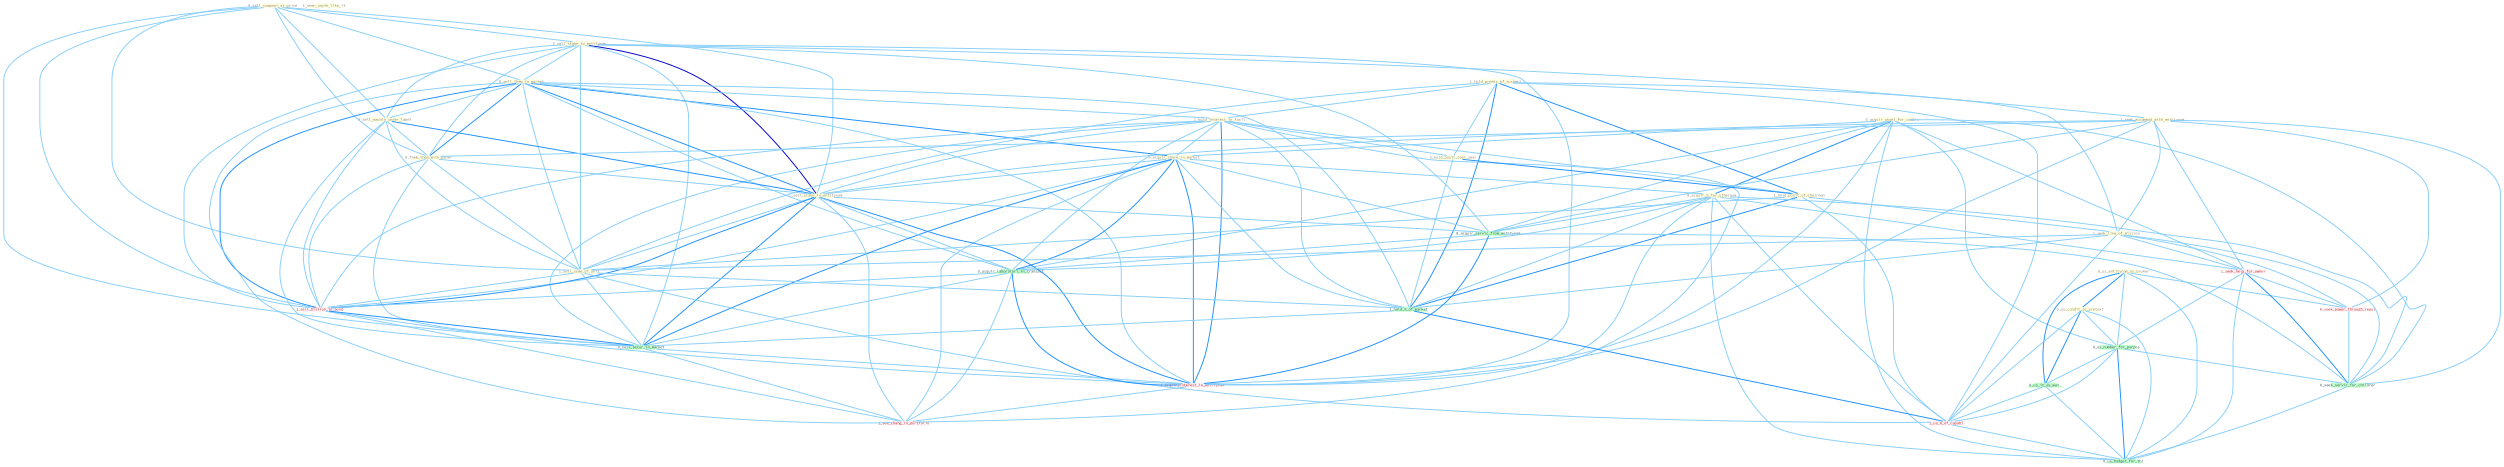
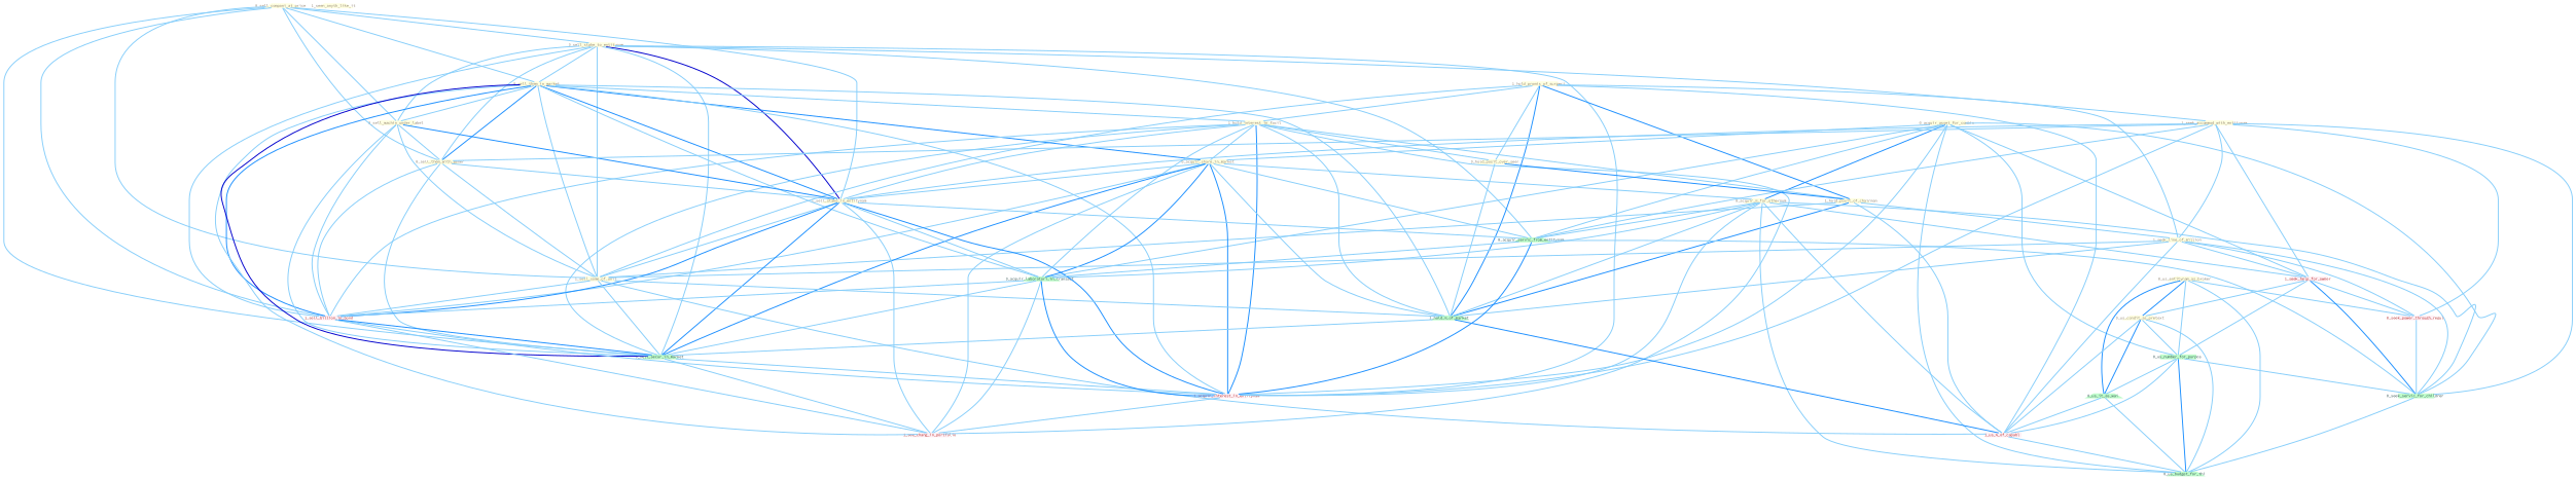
  graph {
    fontname="Source Code Pro"
    node [color="#ffffe0" fixedsize=true fontcolor="#8b7d6b" fontname="Source Code Pro" fontsize=4 shape=trapezium style=filled]
    edge [color="#87cefa" fontname="Source Code Pro" w=1]
    "0_sell_compani_at_price " [height=.06 width=.5]
    "0_sell_stake_to_entitynam " [height=.06 shape=box width=.5]
    "1_hold_promis_of_surgeri " [height=.06 shape=box width=.5]
    "0_sell_them_in_market " [height=.06 shape=box width=.5]
    "0_acquir_asset_for_combin " [height=.06 shape=box width=.5]
    "1_hold_interest_in_facil " [height=.06 width=.5]
    "0_sell_machin_under_label " [height=.06 shape=box width=.5]
    "0_us_entitynam_as_broker " [height=.06 width=.5]
    "1_seek_accommod_with_entitynam " [height=.06 shape=box width=.5]
    n10 [height=.06 label="0_hold_posit_over_seen" width=.5]
-   "0_sell_them_with_gener " [height=.06 width=.5 label="0_them_them_with_gener"]
+   "0_sell_them_with_gener " [height=.06 width=.5]
    "1_hold_posit_of_chairman " [height=.06 width=.5]
    "0_acquir_share_in_market " [height=.06 shape=box width=.5]
    "0_acquir_%_for_othernum " [height=.06 width=.5]
    "0_us_condit_as_pretext " [height=.06 width=.5]
    "1_sell_stake_in_entitynam " [height=.06 width=.5]
    "1_seek_line_of_million " [height=.06 width=.5]
    "1_sell_some_of_unit " [height=.06 width=.5]
    "1_seen_anyth_like_it " [height=.06 width=.5]
    "1_seek_help_for_owner " [color="#fff0f5" fontcolor="#b22222" height=.06 shape=box width=.5]
    "0_seek_power_through_regul " [color="#fff0f5" fontcolor="#b22222" height=.06 shape=box width=.5]
    "1_sell_billion_in_bond " [color="#fff0f5" fontcolor="#b22222" height=.06 width=.5]
    "1_us_%_of_capabl " [color="#fff0f5" fontcolor="#b22222" height=.06 shape=box width=.5]
    "1_acquir_interest_in_entitynam " [color="#fff0f5" fontcolor="#b22222" height=.06 width=.5]
    "1_see_chang_in_portfolio " [color="#fff0f5" fontcolor="#b22222" height=.06 width=.5]
    "0_sell_secur_in_market " [color="#BDFCC9" fontcolor="#2f4f4f" height=.06 width=.5]
    "0_acquir_servic_from_entitynam " [color="#BDFCC9" fontcolor="#2f4f4f" height=.06 width=.5]
    "1_hold_%_of_market " [color="#BDFCC9" fontcolor="#2f4f4f" height=.06 width=.5]
    "0_acquir_laboratori_in_transact " [color="#BDFCC9" fontcolor="#2f4f4f" height=.06 width=.5]
    "0_us_number_for_purpos " [color="#BDFCC9" fontcolor="#2f4f4f" height=.06 shape=box width=.5]
    "0_seek_servic_for_children " [color="#BDFCC9" fontcolor="#2f4f4f" height=.06 shape=box width=.5]
    "0_us_budget_for_thi " [color="#BDFCC9" fontcolor="#2f4f4f" height=.06 width=.5]
    "0_us_it_as_wai " [color="#BDFCC9" fontcolor="#2f4f4f" height=.06 width=.5]
    subgraph sub_1 {
      "0_sell_compani_at_price "
      "0_sell_stake_to_entitynam "
      "1_hold_promis_of_surgeri "
      "0_sell_them_in_market "
      "0_acquir_asset_for_combin "
      "1_hold_interest_in_facil "
      "0_sell_machin_under_label "
      "0_us_entitynam_as_broker "
      "1_seek_accommod_with_entitynam "
      n10
      "0_sell_them_with_gener "
      "1_hold_posit_of_chairman "
      "0_acquir_share_in_market "
      "0_acquir_%_for_othernum "
      "0_us_condit_as_pretext "
      "1_sell_stake_in_entitynam "
      "1_seek_line_of_million "
      "1_sell_some_of_unit "
      "1_seen_anyth_like_it "
    }
    subgraph sub_2 {
      "1_seek_help_for_owner "
      "0_seek_power_through_regul "
      "1_sell_billion_in_bond "
      "1_us_%_of_capabl "
      "1_acquir_interest_in_entitynam "
      "1_see_chang_in_portfolio "
    }
    "0_sell_compani_at_price " -- "0_sell_stake_to_entitynam "
    "0_sell_compani_at_price " -- "0_sell_them_in_market "
    "0_sell_compani_at_price " -- "0_sell_machin_under_label "
    "0_sell_compani_at_price " -- "0_sell_them_with_gener "
    "0_sell_compani_at_price " -- "1_sell_stake_in_entitynam "
    "0_sell_compani_at_price " -- "1_sell_some_of_unit "
    "0_sell_compani_at_price " -- "1_sell_billion_in_bond "
    "0_sell_compani_at_price " -- "0_sell_secur_in_market "
    "0_sell_stake_to_entitynam " -- "0_sell_them_in_market "
    "0_sell_stake_to_entitynam " -- "0_sell_machin_under_label "
    "0_sell_stake_to_entitynam " -- "1_seek_accommod_with_entitynam "
    "0_sell_stake_to_entitynam " -- "0_sell_them_with_gener "
    "0_sell_stake_to_entitynam " -- "1_sell_stake_in_entitynam " [color="#0000cd" w=3]
    "0_sell_stake_to_entitynam " -- "1_sell_some_of_unit "
    "0_sell_stake_to_entitynam " -- "1_sell_billion_in_bond "
    "0_sell_stake_to_entitynam " -- "1_acquir_interest_in_entitynam "
    "0_sell_stake_to_entitynam " -- "0_sell_secur_in_market "
    "0_sell_stake_to_entitynam " -- "0_acquir_servic_from_entitynam "
    "1_hold_promis_of_surgeri " -- "1_hold_interest_in_facil "
    "1_hold_promis_of_surgeri " -- n10
    "1_hold_promis_of_surgeri " -- "1_hold_posit_of_chairman " [color="#1e90ff" w=2]
    "1_hold_promis_of_surgeri " -- "1_seek_line_of_million "
    "1_hold_promis_of_surgeri " -- "1_sell_some_of_unit "
    "1_hold_promis_of_surgeri " -- "1_us_%_of_capabl "
    "1_hold_promis_of_surgeri " -- "1_hold_%_of_market " [color="#1e90ff" w=2]
    "0_sell_them_in_market " -- "1_hold_interest_in_facil "
    "0_sell_them_in_market " -- "0_sell_machin_under_label "
    "0_sell_them_in_market " -- "0_sell_them_with_gener " [color="#1e90ff" w=2]
    "0_sell_them_in_market " -- "0_acquir_share_in_market " [color="#1e90ff" w=2]
    "0_sell_them_in_market " -- "1_sell_stake_in_entitynam " [color="#1e90ff" w=2]
    "0_sell_them_in_market " -- "1_sell_some_of_unit "
    "0_sell_them_in_market " -- "1_sell_billion_in_bond " [color="#1e90ff" w=2]
    "0_sell_them_in_market " -- "1_acquir_interest_in_entitynam "
    "0_sell_them_in_market " -- "1_see_chang_in_portfolio "
+   "0_sell_them_in_market " -- "0_sell_secur_in_market " [color="#0000cd" w=3]
    "0_sell_them_in_market " -- "1_hold_%_of_market "
    "0_sell_them_in_market " -- "0_acquir_laboratori_in_transact "
    "0_acquir_asset_for_combin " -- "0_acquir_share_in_market "
    "0_acquir_asset_for_combin " -- "0_acquir_%_for_othernum " [color="#1e90ff" w=2]
    "0_acquir_asset_for_combin " -- "1_seek_help_for_owner "
    "0_acquir_asset_for_combin " -- "1_acquir_interest_in_entitynam "
    "0_acquir_asset_for_combin " -- "0_acquir_servic_from_entitynam "
    "0_acquir_asset_for_combin " -- "0_acquir_laboratori_in_transact "
    "0_acquir_asset_for_combin " -- "0_us_number_for_purpos "
    "0_acquir_asset_for_combin " -- "0_seek_servic_for_children "
    "0_acquir_asset_for_combin " -- "0_us_budget_for_thi "
    "1_hold_interest_in_facil " -- n10
    "1_hold_interest_in_facil " -- "1_hold_posit_of_chairman "
    "1_hold_interest_in_facil " -- "0_acquir_share_in_market "
    "1_hold_interest_in_facil " -- "1_sell_stake_in_entitynam "
    "1_hold_interest_in_facil " -- "1_sell_billion_in_bond "
    "1_hold_interest_in_facil " -- "1_acquir_interest_in_entitynam " [color="#1e90ff" w=2]
    "1_hold_interest_in_facil " -- "1_see_chang_in_portfolio "
    "1_hold_interest_in_facil " -- "0_sell_secur_in_market "
    "1_hold_interest_in_facil " -- "1_hold_%_of_market "
    "1_hold_interest_in_facil " -- "0_acquir_laboratori_in_transact "
    "0_sell_machin_under_label " -- "0_sell_them_with_gener "
    "0_sell_machin_under_label " -- "1_sell_stake_in_entitynam " [color="#1e90ff"]
    "0_sell_machin_under_label " -- "1_sell_some_of_unit "
    "0_sell_machin_under_label " -- "1_sell_billion_in_bond "
    "0_sell_machin_under_label " -- "0_sell_secur_in_market "
    "0_us_entitynam_as_broker " -- "0_us_condit_as_pretext " [color="#1e90ff" w=2]
    "0_us_entitynam_as_broker " -- "0_seek_power_through_regul "
    "0_us_entitynam_as_broker " -- "0_us_number_for_purpos "
    "0_us_entitynam_as_broker " -- "0_us_budget_for_thi "
    "0_us_entitynam_as_broker " -- "0_us_it_as_wai " [color="#1e90ff" w=2]
    "1_seek_accommod_with_entitynam " -- "0_sell_them_with_gener "
    "1_seek_accommod_with_entitynam " -- "1_sell_stake_in_entitynam "
    "1_seek_accommod_with_entitynam " -- "1_seek_line_of_million "
    "1_seek_accommod_with_entitynam " -- "1_seek_help_for_owner "
    "1_seek_accommod_with_entitynam " -- "0_seek_power_through_regul "
    "1_seek_accommod_with_entitynam " -- "1_acquir_interest_in_entitynam "
    "1_seek_accommod_with_entitynam " -- "0_acquir_servic_from_entitynam "
    "1_seek_accommod_with_entitynam " -- "0_seek_servic_for_children "
    n10 -- "1_hold_posit_of_chairman " [color="#1e90ff" w=2]
    n10 -- "1_hold_%_of_market "
    "0_sell_them_with_gener " -- "1_sell_stake_in_entitynam "
    "0_sell_them_with_gener " -- "1_sell_some_of_unit "
    "0_sell_them_with_gener " -- "1_sell_billion_in_bond "
    "0_sell_them_with_gener " -- "0_sell_secur_in_market "
    "1_hold_posit_of_chairman " -- "1_seek_line_of_million "
    "1_hold_posit_of_chairman " -- "1_sell_some_of_unit "
    "1_hold_posit_of_chairman " -- "1_us_%_of_capabl "
    "1_hold_posit_of_chairman " -- "1_hold_%_of_market " [color="#1e90ff" w=2]
    "0_acquir_share_in_market " -- "0_acquir_%_for_othernum "
    "0_acquir_share_in_market " -- "1_sell_stake_in_entitynam "
    "0_acquir_share_in_market " -- "1_sell_billion_in_bond "
    "0_acquir_share_in_market " -- "1_acquir_interest_in_entitynam " [color="#1e90ff" w=2]
    "0_acquir_share_in_market " -- "1_see_chang_in_portfolio "
    "0_acquir_share_in_market " -- "0_sell_secur_in_market " [color="#1e90ff" w=2]
    "0_acquir_share_in_market " -- "0_acquir_servic_from_entitynam "
    "0_acquir_share_in_market " -- "1_hold_%_of_market "
    "0_acquir_share_in_market " -- "0_acquir_laboratori_in_transact " [color="#1e90ff" w=2]
    "0_acquir_%_for_othernum " -- "1_seek_help_for_owner "
    "0_acquir_%_for_othernum " -- "1_us_%_of_capabl "
    "0_acquir_%_for_othernum " -- "1_acquir_interest_in_entitynam "
    "0_acquir_%_for_othernum " -- "0_acquir_servic_from_entitynam "
    "0_acquir_%_for_othernum " -- "1_hold_%_of_market "
    "0_acquir_%_for_othernum " -- "0_acquir_laboratori_in_transact "
    "0_acquir_%_for_othernum " -- "0_seek_servic_for_children "
    "0_acquir_%_for_othernum " -- "0_us_budget_for_thi "
    "0_us_condit_as_pretext " -- "1_us_%_of_capabl "
    "0_us_condit_as_pretext " -- "0_us_number_for_purpos "
    "0_us_condit_as_pretext " -- "0_us_budget_for_thi "
    "0_us_condit_as_pretext " -- "0_us_it_as_wai " [color="#1e90ff" w=2]
    "1_sell_stake_in_entitynam " -- "1_sell_some_of_unit "
    "1_sell_stake_in_entitynam " -- "1_sell_billion_in_bond " [color="#1e90ff" w=2]
    "1_sell_stake_in_entitynam " -- "1_acquir_interest_in_entitynam " [color="#1e90ff" w=2]
    "1_sell_stake_in_entitynam " -- "1_see_chang_in_portfolio "
    "1_sell_stake_in_entitynam " -- "0_sell_secur_in_market " [color="#1e90ff" w=2]
    "1_sell_stake_in_entitynam " -- "0_acquir_servic_from_entitynam "
    "1_sell_stake_in_entitynam " -- "0_acquir_laboratori_in_transact "
    "1_seek_line_of_million " -- "1_sell_some_of_unit "
    "1_seek_line_of_million " -- "1_seek_help_for_owner "
    "1_seek_line_of_million " -- "0_seek_power_through_regul "
    "1_seek_line_of_million " -- "1_us_%_of_capabl "
    "1_seek_line_of_million " -- "1_hold_%_of_market "
    "1_seek_line_of_million " -- "0_seek_servic_for_children "
    "1_sell_some_of_unit " -- "1_sell_billion_in_bond "
    "1_sell_some_of_unit " -- "1_us_%_of_capabl "
    "1_sell_some_of_unit " -- "0_sell_secur_in_market "
    "1_sell_some_of_unit " -- "1_hold_%_of_market "
    "1_seek_help_for_owner " -- "0_seek_power_through_regul "
    "1_seek_help_for_owner " -- "0_us_number_for_purpos "
    "1_seek_help_for_owner " -- "0_seek_servic_for_children " [color="#1e90ff" w=2]
-   "1_seek_help_for_owner " -- "0_us_budget_for_thi "
+   "1_seek_help_for_owner " -- "0_us_condit_as_pretext "
    "0_seek_power_through_regul " -- "0_seek_servic_for_children "
    "1_sell_billion_in_bond " -- "1_acquir_interest_in_entitynam "
    "1_sell_billion_in_bond " -- "1_see_chang_in_portfolio "
    "1_sell_billion_in_bond " -- "0_sell_secur_in_market " [color="#1e90ff" w=2]
    "1_us_%_of_capabl " -- "0_us_budget_for_thi "
    "1_acquir_interest_in_entitynam " -- "1_see_chang_in_portfolio "
    "0_sell_secur_in_market " -- "1_acquir_interest_in_entitynam "
    "0_sell_secur_in_market " -- "1_see_chang_in_portfolio "
    "0_acquir_servic_from_entitynam " -- "1_acquir_interest_in_entitynam " [color="#1e90ff" w=2]
    "0_acquir_servic_from_entitynam " -- "0_acquir_laboratori_in_transact "
    "0_acquir_servic_from_entitynam " -- "0_seek_servic_for_children "
    "1_hold_%_of_market " -- "1_us_%_of_capabl " [color="#1e90ff" w=2]
    "1_hold_%_of_market " -- "0_sell_secur_in_market "
    "0_acquir_laboratori_in_transact " -- "1_sell_billion_in_bond "
    "0_acquir_laboratori_in_transact " -- "1_acquir_interest_in_entitynam " [color="#1e90ff" w=2]
    "0_acquir_laboratori_in_transact " -- "1_see_chang_in_portfolio "
    "0_acquir_laboratori_in_transact " -- "0_sell_secur_in_market "
    "0_us_number_for_purpos " -- "1_us_%_of_capabl "
    "0_us_number_for_purpos " -- "0_seek_servic_for_children "
    "0_us_number_for_purpos " -- "0_us_budget_for_thi " [color="#1e90ff" w=2]
    "0_us_number_for_purpos " -- "0_us_it_as_wai "
    "0_seek_servic_for_children " -- "0_us_budget_for_thi "
    "0_us_it_as_wai " -- "1_us_%_of_capabl "
    "0_us_it_as_wai " -- "0_us_budget_for_thi "
  }
